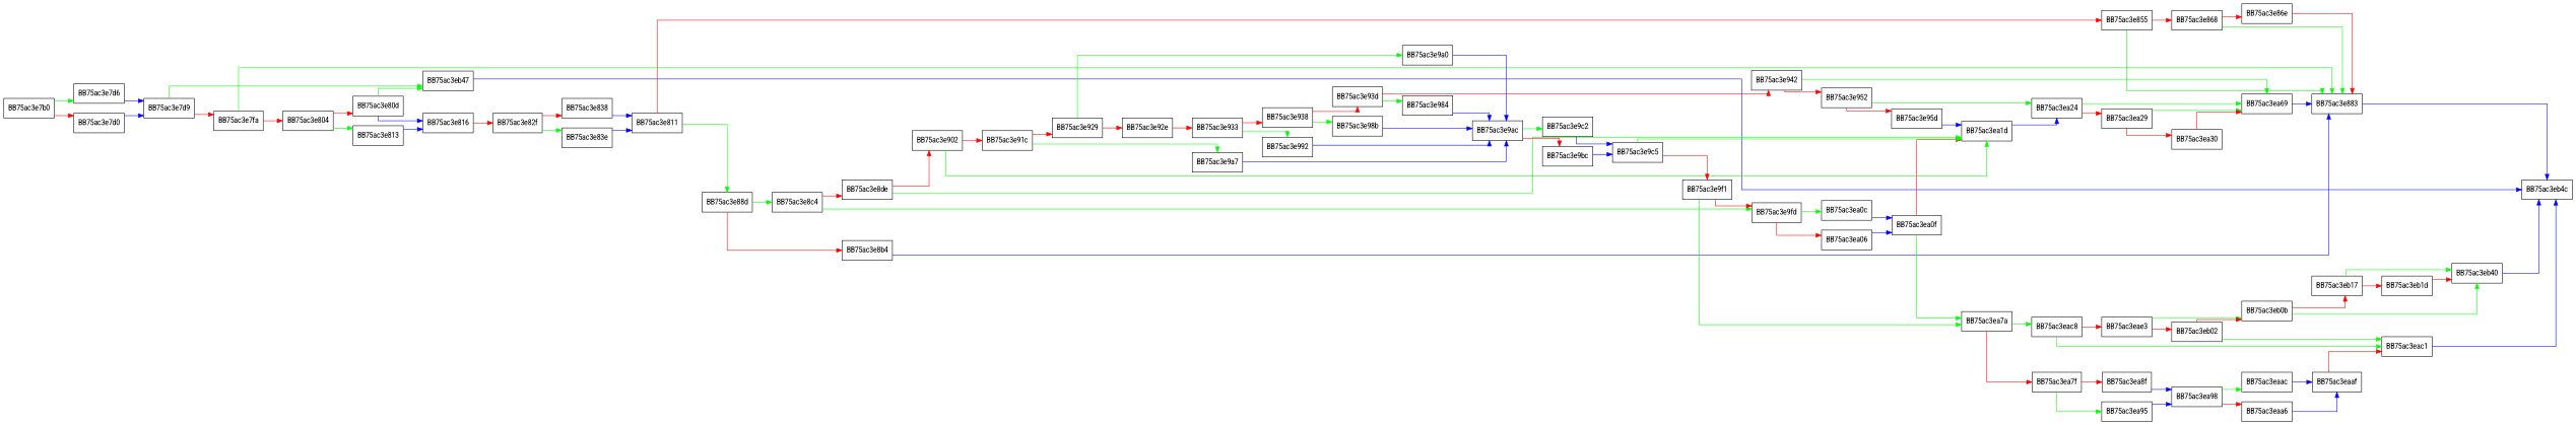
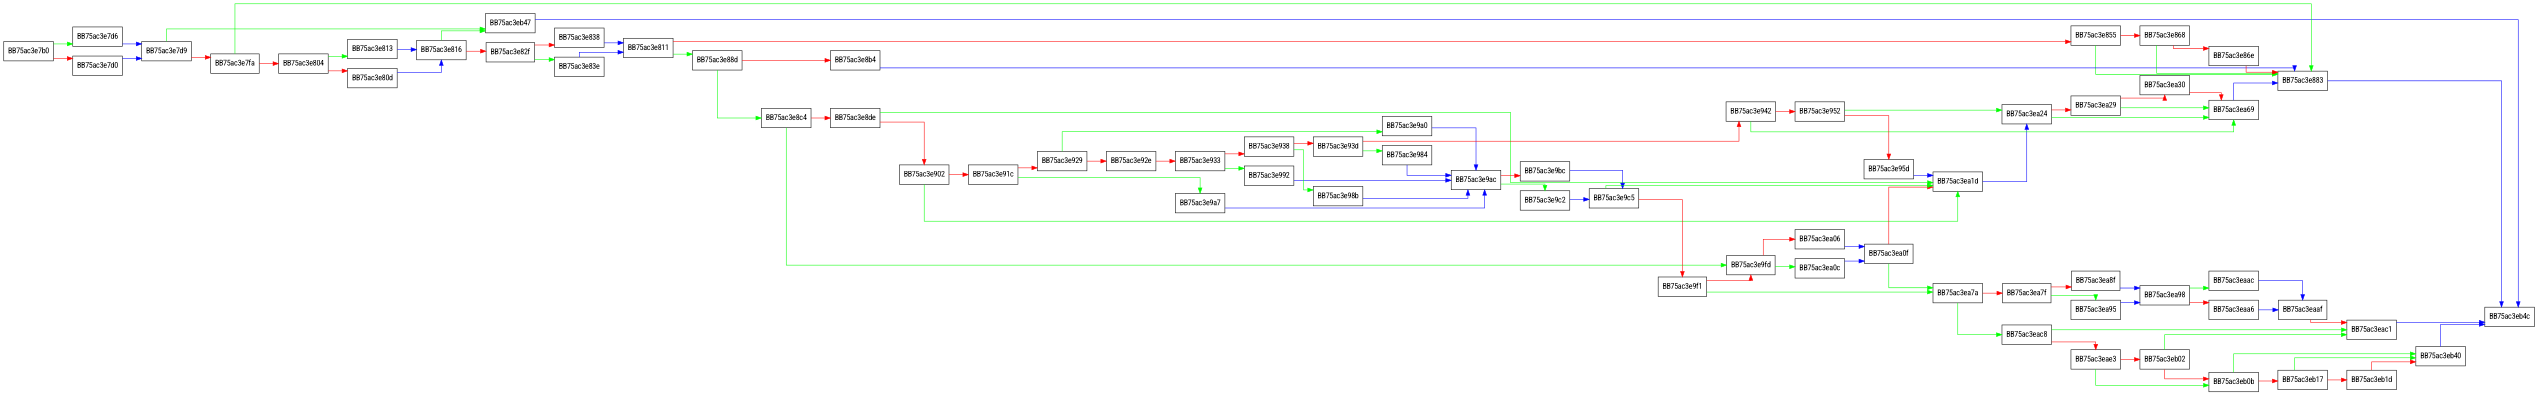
  digraph {
    fontname="Roboto Condensed"
    rankdir=LR
    splines=ortho
    node [fontname="Roboto Condensed" shape=box]
    edge [color=red fontname="Roboto Condensed"]
    BB75ac3e7b0
    BB75ac3e7d6
    BB75ac3e7d0
    BB75ac3e7d9
    BB75ac3eb47
    BB75ac3e7fa
    BB75ac3eb4c
    BB75ac3e883
    BB75ac3e804
    BB75ac3e813
    BB75ac3e80d
    BB75ac3e816
    BB75ac3e82f
    BB75ac3e83e
    BB75ac3e838
    n16 [label=BB75ac3e811]
    BB75ac3e88d
    BB75ac3e855
    BB75ac3e8c4
    BB75ac3e8b4
    BB75ac3e868
    BB75ac3e9fd
    BB75ac3e8de
    BB75ac3e86e
    BB75ac3ea0c
    BB75ac3ea06
    BB75ac3ea1d
    BB75ac3e902
    BB75ac3ea0f
    BB75ac3ea24
    BB75ac3e91c
    BB75ac3ea69
    BB75ac3ea29
    BB75ac3e9a7
    BB75ac3e929
    BB75ac3e9ac
    BB75ac3e9a0
    BB75ac3e92e
    BB75ac3e9c2
    BB75ac3e9bc
    BB75ac3e933
    BB75ac3e992
    BB75ac3e938
    BB75ac3e98b
    BB75ac3e93d
    BB75ac3e984
    BB75ac3e942
    BB75ac3e952
    BB75ac3e95d
    BB75ac3ea30
    BB75ac3e9c5
    BB75ac3e9f1
    BB75ac3ea7a
    BB75ac3eac8
    BB75ac3ea7f
    BB75ac3eac1
    BB75ac3eae3
    BB75ac3ea95
    BB75ac3ea8f
    BB75ac3eb0b
    BB75ac3eb02
    BB75ac3ea98
    BB75ac3eaac
    BB75ac3eaa6
    BB75ac3eaaf
    BB75ac3eb40
    BB75ac3eb17
    BB75ac3eb1d
    BB75ac3e7b0 -> BB75ac3e7d6 [color=green]
    BB75ac3e7b0 -> BB75ac3e7d0
    BB75ac3e7d6 -> BB75ac3e7d9 [color=blue]
    BB75ac3e7d0 -> BB75ac3e7d9 [color=blue]
    BB75ac3e7d9 -> BB75ac3eb47 [color=green]
    BB75ac3e7d9 -> BB75ac3e7fa
    BB75ac3eb47 -> BB75ac3eb4c [color=blue]
    BB75ac3e7fa -> BB75ac3e883 [color=green]
    BB75ac3e7fa -> BB75ac3e804
    BB75ac3e883 -> BB75ac3eb4c [color=blue]
    BB75ac3e804 -> BB75ac3e813 [color=green]
    BB75ac3e804 -> BB75ac3e80d
    BB75ac3e813 -> BB75ac3e816 [color=blue]
    BB75ac3e80d -> BB75ac3e816 [color=blue]
-   BB75ac3e80d -> BB75ac3eb47 [color=green]
+   BB75ac3e816 -> BB75ac3eb47 [color=green]
    BB75ac3e816 -> BB75ac3e82f
    BB75ac3e82f -> BB75ac3e83e [color=green]
    BB75ac3e82f -> BB75ac3e838
    BB75ac3e83e -> n16 [color=blue]
    BB75ac3e838 -> n16 [color=blue]
    n16 -> BB75ac3e88d [color=green]
    n16 -> BB75ac3e855
    BB75ac3e88d -> BB75ac3e8c4 [color=green]
    BB75ac3e88d -> BB75ac3e8b4
    BB75ac3e855 -> BB75ac3e883 [color=green]
    BB75ac3e855 -> BB75ac3e868
    BB75ac3e8c4 -> BB75ac3e9fd [color=green]
    BB75ac3e8c4 -> BB75ac3e8de
    BB75ac3e8b4 -> BB75ac3e883 [color=blue]
    BB75ac3e868 -> BB75ac3e883 [color=green]
    BB75ac3e868 -> BB75ac3e86e
    BB75ac3e9fd -> BB75ac3ea0c [color=green]
    BB75ac3e9fd -> BB75ac3ea06
    BB75ac3e8de -> BB75ac3ea1d [color=green]
    BB75ac3e8de -> BB75ac3e902
    BB75ac3e86e -> BB75ac3e883
    BB75ac3ea0c -> BB75ac3ea0f [color=blue]
    BB75ac3ea06 -> BB75ac3ea0f [color=blue]
    BB75ac3ea1d -> BB75ac3ea24 [color=blue]
    BB75ac3e902 -> BB75ac3ea1d [color=green]
    BB75ac3e902 -> BB75ac3e91c
    BB75ac3ea0f -> BB75ac3ea1d
    BB75ac3ea0f -> BB75ac3ea7a [color=green]
    BB75ac3ea24 -> BB75ac3ea69 [color=green]
    BB75ac3ea24 -> BB75ac3ea29
    BB75ac3e91c -> BB75ac3e9a7 [color=green]
    BB75ac3e91c -> BB75ac3e929
    BB75ac3ea69 -> BB75ac3e883 [color=blue]
    BB75ac3ea29 -> BB75ac3ea69 [color=green]
    BB75ac3ea29 -> BB75ac3ea30
    BB75ac3e9a7 -> BB75ac3e9ac [color=blue]
    BB75ac3e929 -> BB75ac3e9a0 [color=green]
    BB75ac3e929 -> BB75ac3e92e
    BB75ac3e9ac -> BB75ac3e9c2 [color=green]
    BB75ac3e9ac -> BB75ac3e9bc
    BB75ac3e9a0 -> BB75ac3e9ac [color=blue]
    BB75ac3e92e -> BB75ac3e933
    BB75ac3e9c2 -> BB75ac3e9c5 [color=blue]
    BB75ac3e9bc -> BB75ac3e9c5 [color=blue]
    BB75ac3e933 -> BB75ac3e992 [color=green]
    BB75ac3e933 -> BB75ac3e938
    BB75ac3e992 -> BB75ac3e9ac [color=blue]
    BB75ac3e938 -> BB75ac3e98b [color=green]
    BB75ac3e938 -> BB75ac3e93d
    BB75ac3e98b -> BB75ac3e9ac [color=blue]
    BB75ac3e93d -> BB75ac3e984 [color=green]
    BB75ac3e93d -> BB75ac3e942
    BB75ac3e984 -> BB75ac3e9ac [color=blue]
    BB75ac3e942 -> BB75ac3ea69 [color=green]
    BB75ac3e942 -> BB75ac3e952
    BB75ac3e952 -> BB75ac3ea24 [color=green]
    BB75ac3e952 -> BB75ac3e95d
    BB75ac3e95d -> BB75ac3ea1d [color=blue]
    BB75ac3ea30 -> BB75ac3ea69
    BB75ac3e9c5 -> BB75ac3ea1d [color=green]
    BB75ac3e9c5 -> BB75ac3e9f1
    BB75ac3e9f1 -> BB75ac3e9fd
    BB75ac3e9f1 -> BB75ac3ea7a [color=green]
    BB75ac3ea7a -> BB75ac3eac8 [color=green]
    BB75ac3ea7a -> BB75ac3ea7f
    BB75ac3eac8 -> BB75ac3eac1 [color=green]
    BB75ac3eac8 -> BB75ac3eae3
    BB75ac3ea7f -> BB75ac3ea95 [color=green]
    BB75ac3ea7f -> BB75ac3ea8f
    BB75ac3eac1 -> BB75ac3eb4c [color=blue]
    BB75ac3eae3 -> BB75ac3eb0b [color=green]
    BB75ac3eae3 -> BB75ac3eb02
    BB75ac3ea95 -> BB75ac3ea98 [color=blue]
    BB75ac3ea8f -> BB75ac3ea98 [color=blue]
    BB75ac3eb0b -> BB75ac3eb40 [color=green]
    BB75ac3eb0b -> BB75ac3eb17
    BB75ac3eb02 -> BB75ac3eac1 [color=green]
    BB75ac3eb02 -> BB75ac3eb0b
    BB75ac3ea98 -> BB75ac3eaac [color=green]
    BB75ac3ea98 -> BB75ac3eaa6
    BB75ac3eaac -> BB75ac3eaaf [color=blue]
    BB75ac3eaa6 -> BB75ac3eaaf [color=blue]
    BB75ac3eaaf -> BB75ac3eac1
    BB75ac3eb40 -> BB75ac3eb4c [color=blue]
    BB75ac3eb17 -> BB75ac3eb40 [color=green]
    BB75ac3eb17 -> BB75ac3eb1d
    BB75ac3eb1d -> BB75ac3eb40
  }
